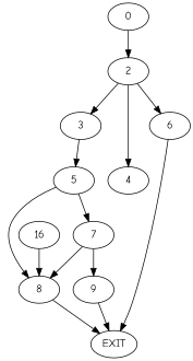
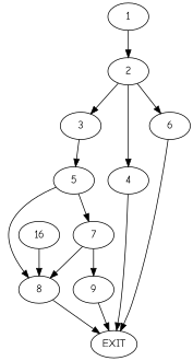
  digraph {
    fontname="Comic Neue"
    node [fontname="Comic Neue"]
    edge [fontname="Comic Neue"]
-   1 [label=0]
+   1
    2
    n3 [label=16]
    8
    n5 [label=EXIT]
    3
    4
    6
    5
    7
    9
    1 -> 2
    2 -> 3
    2 -> 4
    2 -> 6
    n3 -> 8
    8 -> n5
    3 -> 5
+   4 -> n5
    6 -> n5
    5 -> 8
    5 -> 7
    7 -> 8
    7 -> 9
    9 -> n5
  }
